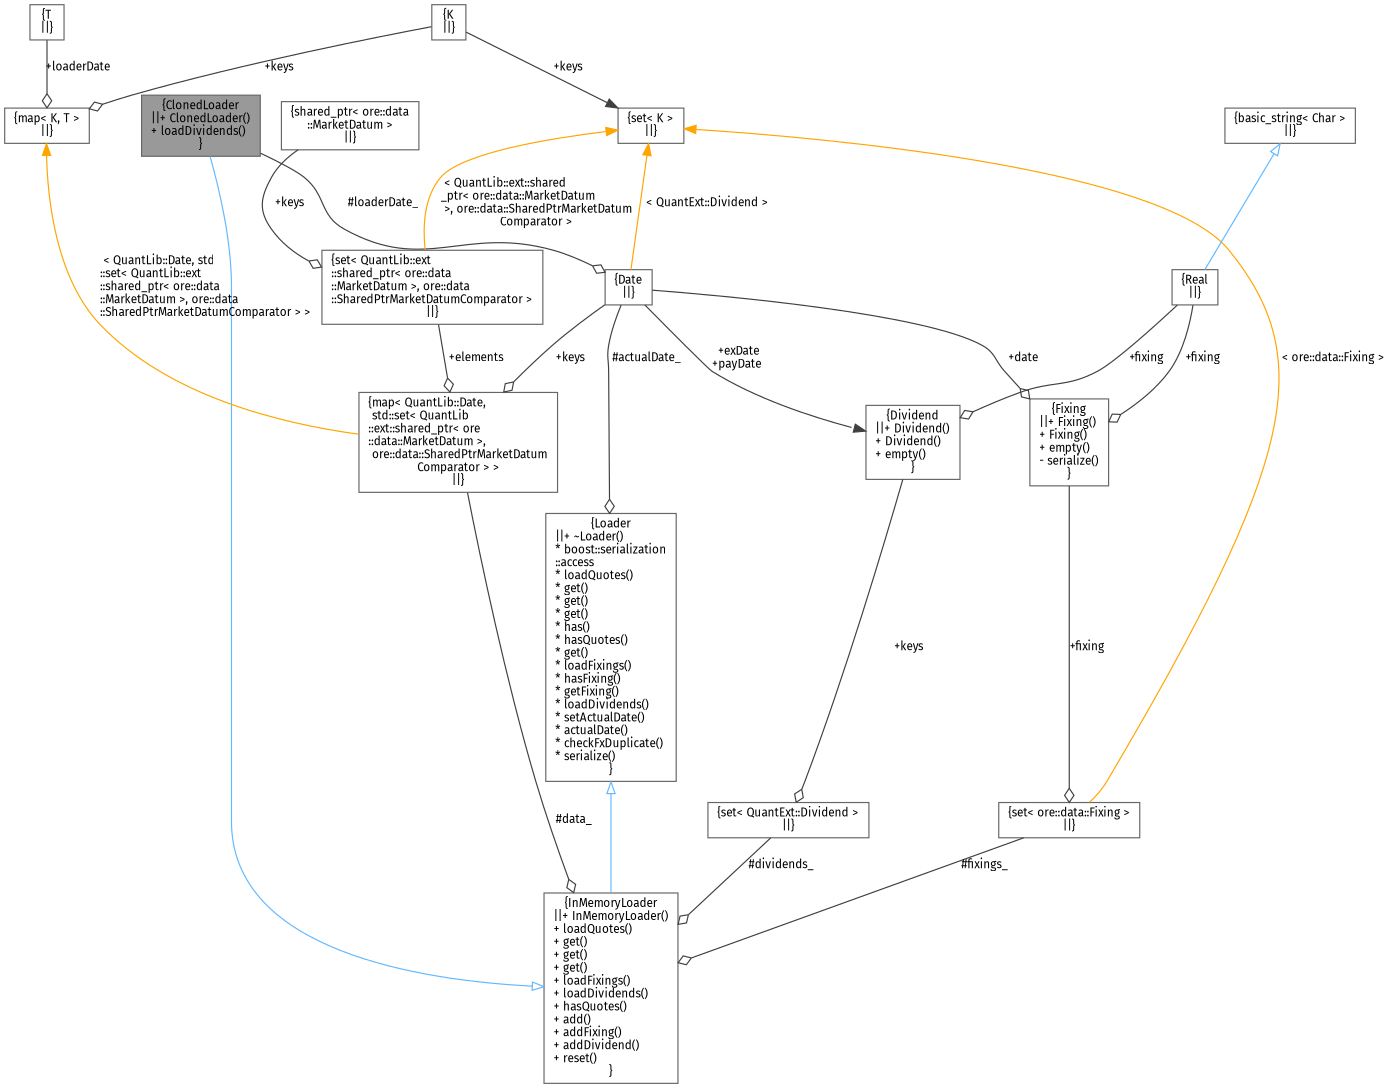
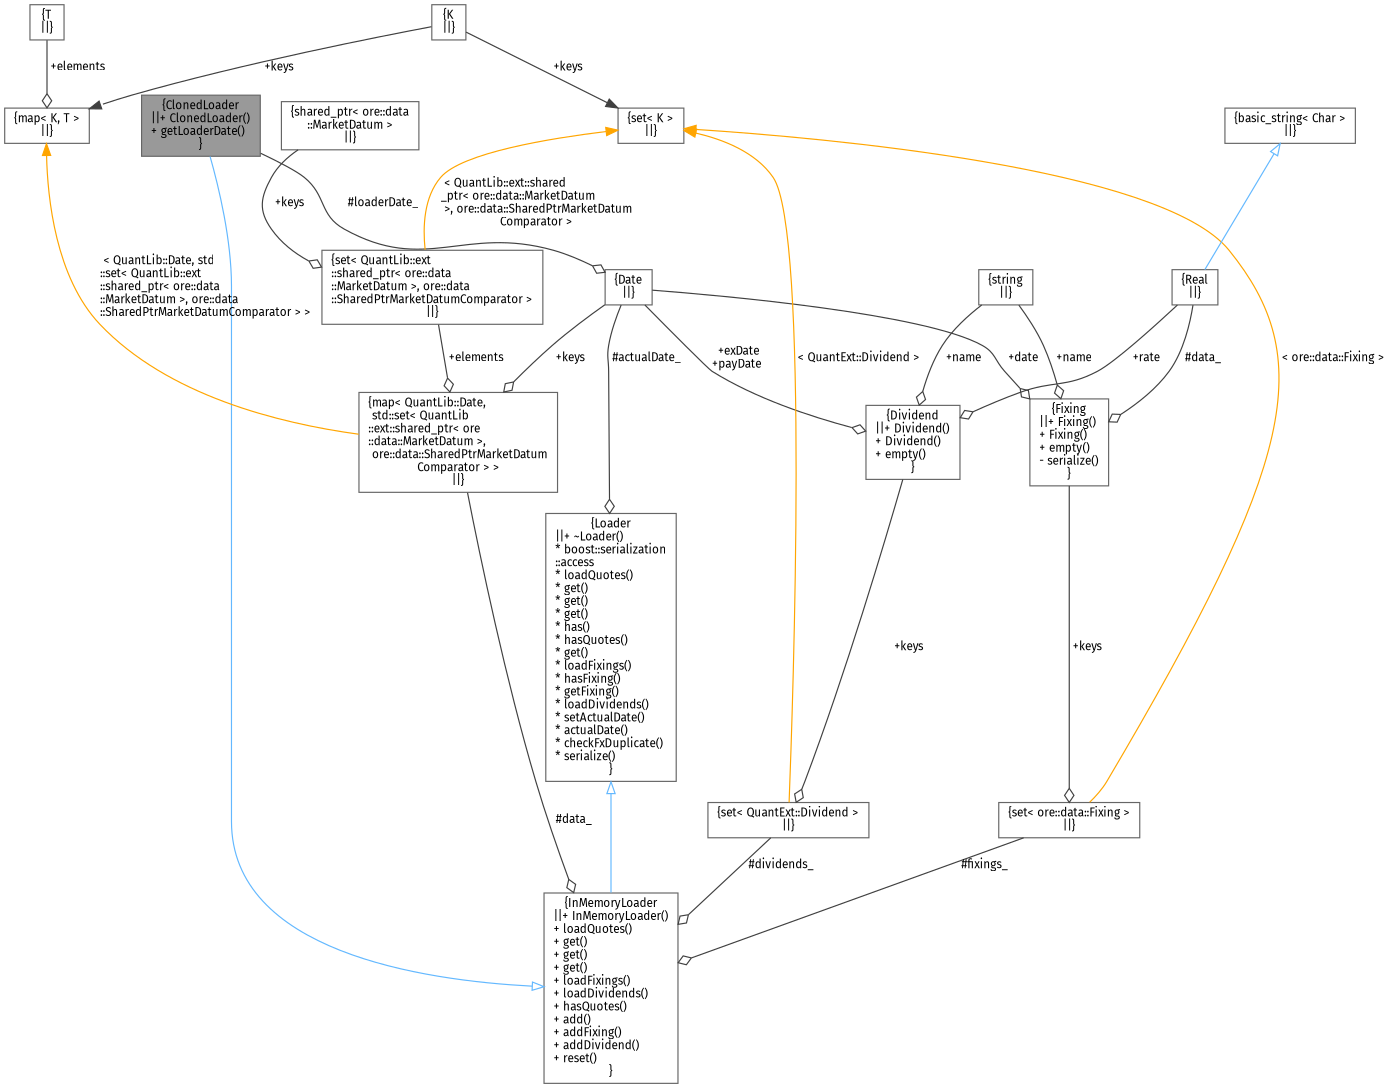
  digraph {
    fontname="Fira Sans"
    node [color=gray40 fillcolor=white fontname="Fira Sans" fontsize=10 shape=box style=filled]
    edge [arrowhead=odiamond color=grey25 fontname="Fira Sans" fontsize=10 labelfontname=Helvetica labelfontsize=10 style=solid]
-   n1 [fillcolor=grey60 fontcolor=black height=0.2 label="{ClonedLoader\n||+ ClonedLoader()\l+ loadDividends()\l}" width=0.4]
+   n1 [fillcolor=grey60 fontcolor=black height=0.2 label="{ClonedLoader\n||+ ClonedLoader()\l+ getLoaderDate()\l}" width=0.4]
    n2 [height=0.2 label="{Date\n||}" width=0.4]
    n3 [height=0.2 label="{InMemoryLoader\n||+ InMemoryLoader()\l+ loadQuotes()\l+ get()\l+ get()\l+ get()\l+ loadFixings()\l+ loadDividends()\l+ hasQuotes()\l+ add()\l+ addFixing()\l+ addDividend()\l+ reset()\l}" width=0.4]
    n4 [height=0.2 label="{Loader\n||+ ~Loader()\l* boost::serialization\l::access\l* loadQuotes()\l* get()\l* get()\l* get()\l* has()\l* hasQuotes()\l* get()\l* loadFixings()\l* hasFixing()\l* getFixing()\l* loadDividends()\l* setActualDate()\l* actualDate()\l* checkFxDuplicate()\l* serialize()\l}" width=0.4]
    n5 [height=0.2 label="{map\< QuantLib::Date,\l std::set\< QuantLib\l::ext::shared_ptr\< ore\l::data::MarketDatum \>,\l ore::data::SharedPtrMarketDatum\lComparator \> \>\n||}" width=0.4]
    n6 [height=0.2 label="{Fixing\n||+ Fixing()\l+ Fixing()\l+ empty()\l- serialize()\l}" width=0.4]
    n7 [height=0.2 label="{Dividend\n||+ Dividend()\l+ Dividend()\l+ empty()\l}" width=0.4]
    n8 [height=0.2 label="{set\< ore::data::Fixing \>\n||}" width=0.4]
    n9 [height=0.2 label="{set\< QuantExt::Dividend \>\n||}" width=0.4]
    n10 [height=0.2 label="{set\< QuantLib::ext\l::shared_ptr\< ore::data\l::MarketDatum \>, ore::data\l::SharedPtrMarketDatumComparator \>\n||}" width=0.4]
    n11 [height=0.2 label="{shared_ptr\< ore::data\l::MarketDatum \>\n||}" width=0.4]
    n12 [height=0.2 label="{set\< K \>\n||}" width=0.4]
    n13 [height=0.2 label="{K\n||}" width=0.4]
    n14 [height=0.2 label="{map\< K, T \>\n||}" width=0.4]
    n15 [height=0.2 label="{T\n||}" width=0.4]
+   n16 [height=0.2 label="{string\n||}" width=0.4]
    n17 [height=0.2 label="{basic_string\< Char \>\n||}" width=0.4]
    n18 [height=0.2 label="{Real\n||}" width=0.4]
    n1 -> n2 [label=" #loaderDate_"]
    n2 -> n4 [label=" #actualDate_"]
    n2 -> n5 [label=" +keys"]
    n2 -> n6 [label=" +date"]
-   n2 -> n7 [arrowhead=normal label=" +exDate\n+payDate"]
+   n2 -> n7 [label=" +exDate\n+payDate"]
    n3 -> n1 [arrowtail=onormal color=steelblue1 dir=back arrowhead=""]
    n4 -> n3 [arrowtail=onormal color=steelblue1 dir=back arrowhead=""]
    n5 -> n3 [label=" #data_"]
-   n6 -> n8 [label=" +fixing"]
+   n6 -> n8 [label=" +keys"]
    n7 -> n9 [label=" +keys"]
    n8 -> n3 [label=" #fixings_"]
    n9 -> n3 [label=" #dividends_"]
    n10 -> n5 [label=" +elements"]
    n11 -> n10 [label=" +keys"]
    n12 -> n8 [color=orange dir=back label=" \< ore::data::Fixing \>" arrowhead=""]
-   n12 -> n2 [color=orange dir=back label=" \< QuantExt::Dividend \>" arrowhead=""]
+   n12 -> n9 [color=orange dir=back label=" \< QuantExt::Dividend \>" arrowhead=""]
    n12 -> n10 [color=orange dir=back label=" \< QuantLib::ext::shared\l_ptr\< ore::data::MarketDatum\l \>, ore::data::SharedPtrMarketDatum\lComparator \>" arrowhead=""]
    n13 -> n12 [arrowhead=normal label=" +keys"]
-   n13 -> n14 [label=" +keys"]
+   n13 -> n14 [arrowhead=normal label=" +keys"]
    n14 -> n5 [color=orange dir=back label=" \< QuantLib::Date, std\l::set\< QuantLib::ext\l::shared_ptr\< ore::data\l::MarketDatum \>, ore::data\l::SharedPtrMarketDatumComparator \> \>" arrowhead=""]
-   n15 -> n14 [label=" +loaderDate"]
+   n15 -> n14 [label=" +elements"]
+   n16 -> n6 [label=" +name"]
+   n16 -> n7 [label=" +name"]
    n17 -> n18 [arrowtail=onormal color=steelblue1 dir=back arrowhead=""]
-   n18 -> n6 [label=" +fixing"]
-   n18 -> n7 [label=" +fixing"]
+   n18 -> n6 [label=" #data_"]
+   n18 -> n7 [label=" +rate"]
  }
